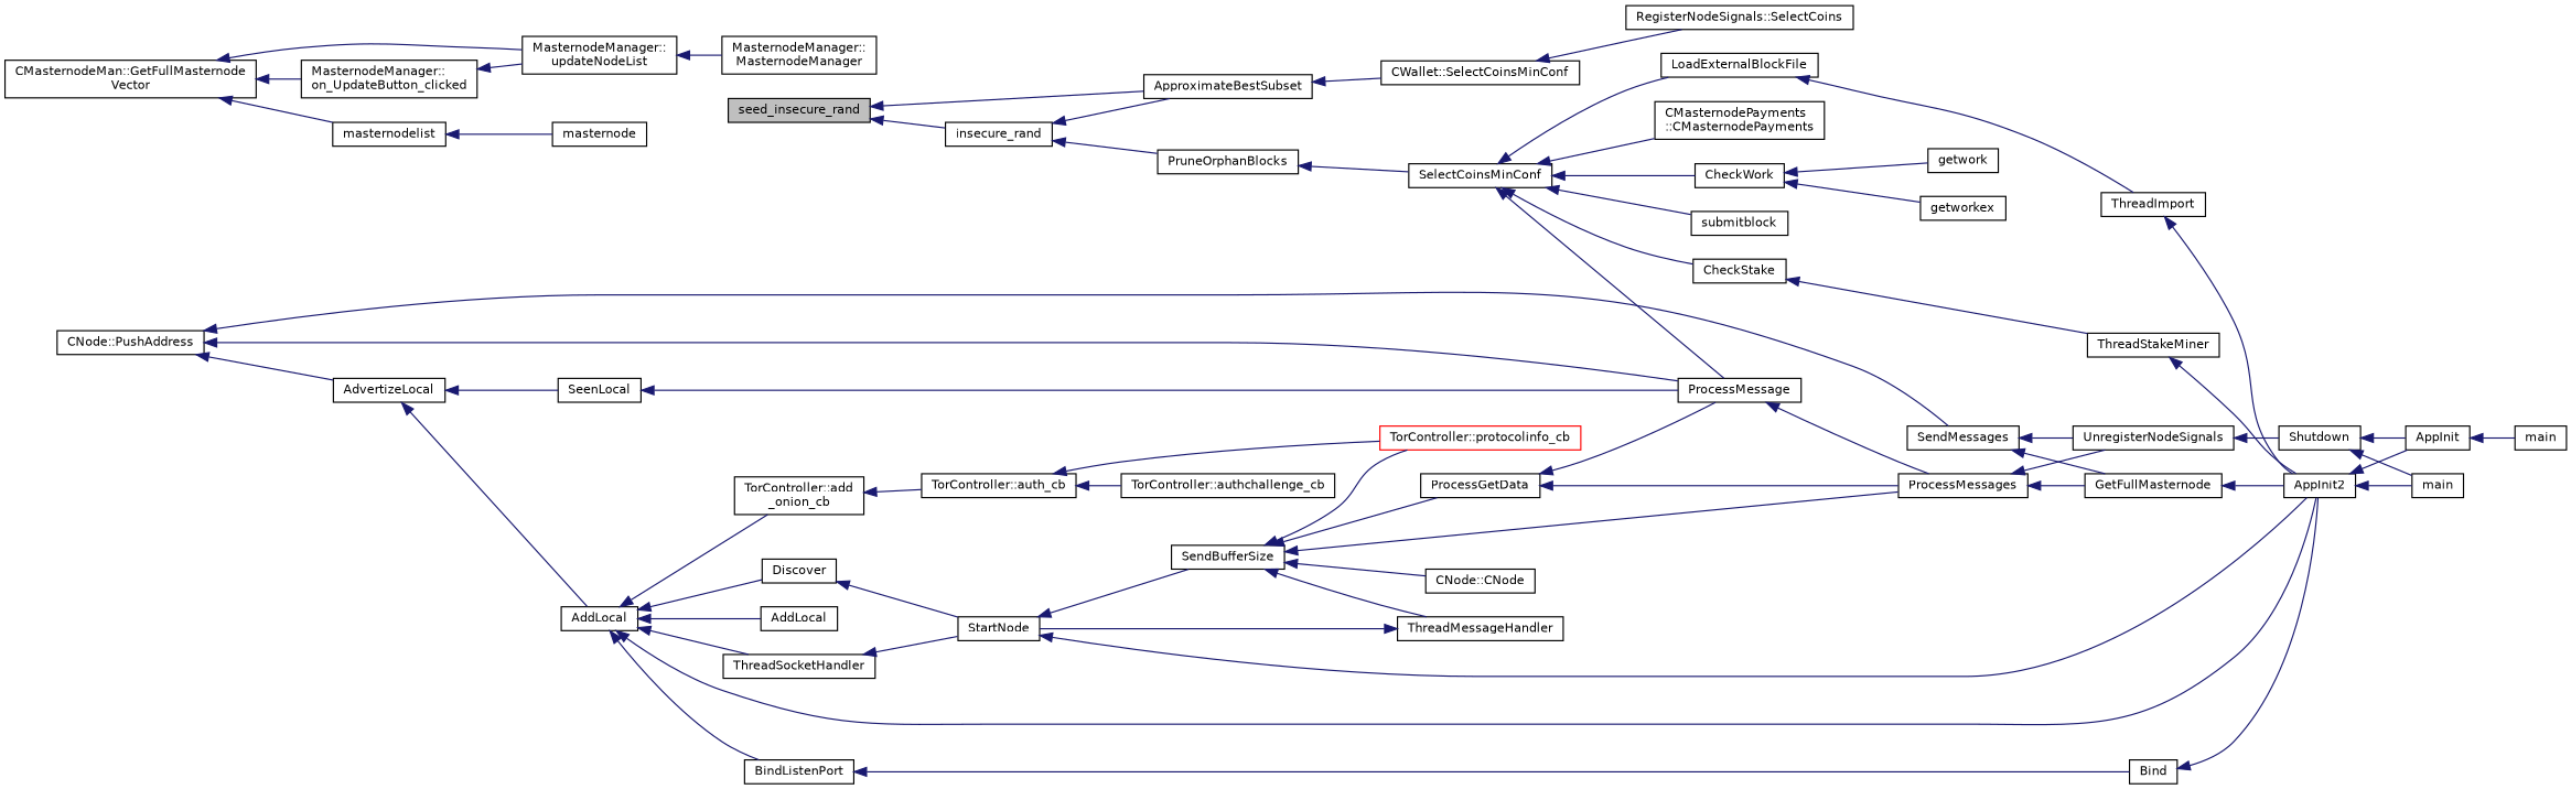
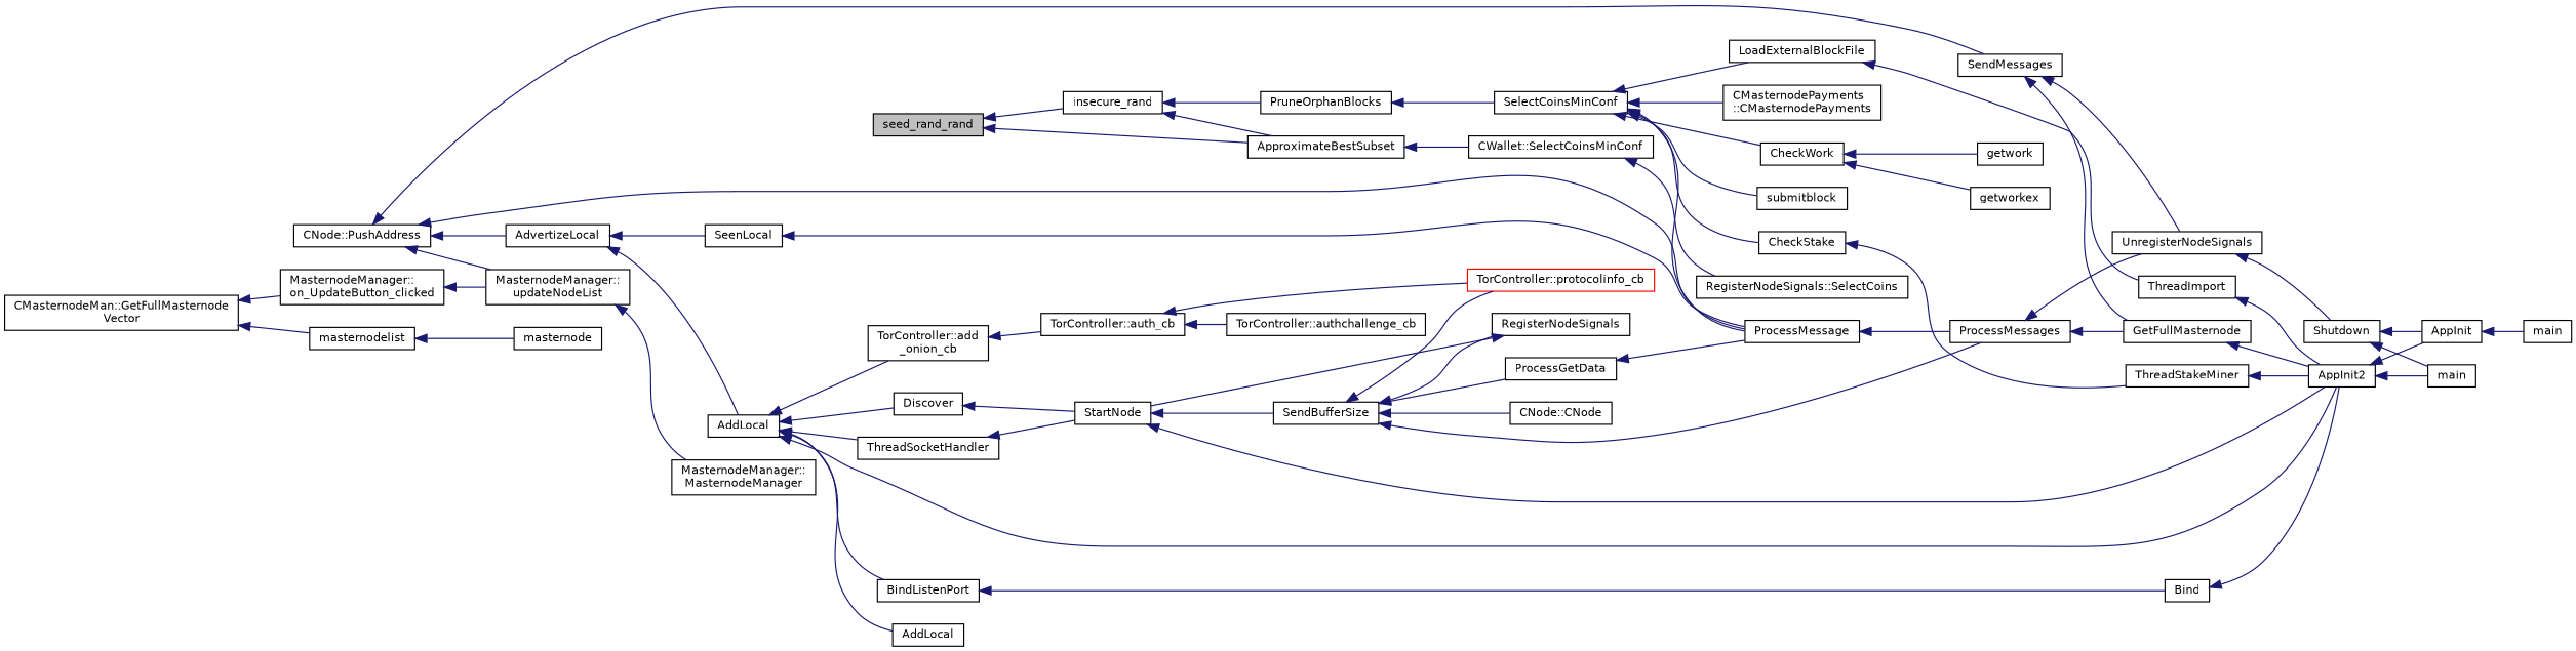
  digraph {
    rankdir=LR
    node [color=black fillcolor=white fontname=Helvetica fontsize=10 shape=record style=filled]
    edge [color=midnightblue dir=back fontname=Helvetica fontsize=10 labelfontname=Helvetica labelfontsize=10 style=solid]
-   n1 [fillcolor=grey75 fontcolor=black height=0.2 label=seed_insecure_rand width=0.4]
+   n1 [fillcolor=grey75 fontcolor=black height=0.2 label=seed_rand_rand width=0.4]
    n2 [height=0.2 label=insecure_rand width=0.4]
    n3 [height=0.2 label=ApproximateBestSubset width=0.4]
    n4 [height=0.2 label=PruneOrphanBlocks width=0.4]
    n5 [height=0.2 label="CWallet::SelectCoinsMinConf" width=0.4]
    n6 [height=0.2 label=SelectCoinsMinConf width=0.4]
    n7 [height=0.2 label="CNode::PushAddress" width=0.4]
    n8 [height=0.2 label=ProcessMessage width=0.4]
    n9 [height=0.2 label=SendMessages width=0.4]
    n10 [height=0.2 label=AdvertizeLocal width=0.4]
    n11 [height=0.2 label=LoadExternalBlockFile width=0.4]
    n12 [height=0.2 label="CMasternodePayments\l::CMasternodePayments" width=0.4]
    n13 [height=0.2 label=CheckWork width=0.4]
    n14 [height=0.2 label=CheckStake width=0.4]
    n15 [height=0.2 label=submitblock width=0.4]
    n16 [height=0.2 label=ThreadImport width=0.4]
    n17 [height=0.2 label=ProcessMessages width=0.4]
    n18 [height=0.2 label=getworkex width=0.4]
    n19 [height=0.2 label=getwork width=0.4]
    n20 [height=0.2 label=ThreadStakeMiner width=0.4]
    n21 [height=0.2 label=AppInit2 width=0.4]
    n22 [height=0.2 label=AppInit width=0.4]
    n23 [height=0.2 label=main width=0.4]
    n24 [height=0.2 label=main width=0.4]
    n25 [height=0.2 label=GetFullMasternode width=0.4]
    n26 [height=0.2 label=UnregisterNodeSignals width=0.4]
    n27 [height=0.2 label="CMasternodeMan::GetFullMasternode\lVector" width=0.4]
    n28 [height=0.2 label="MasternodeManager::\lupdateNodeList" width=0.4]
    n29 [height=0.2 label="MasternodeManager::\lon_UpdateButton_clicked" width=0.4]
    n30 [height=0.2 label=masternodelist width=0.4]
    n31 [height=0.2 label=Shutdown width=0.4]
    n32 [height=0.2 label="MasternodeManager::\lMasternodeManager" width=0.4]
    n33 [height=0.2 label=masternode width=0.4]
    n34 [height=0.2 label=AddLocal width=0.4]
    n35 [height=0.2 label=SeenLocal width=0.4]
    n36 [height=0.2 label=AddLocal width=0.4]
    n37 [height=0.2 label=ThreadSocketHandler width=0.4]
    n38 [height=0.2 label=BindListenPort width=0.4]
    n39 [height=0.2 label=Discover width=0.4]
    n40 [height=0.2 label="TorController::add\l_onion_cb" width=0.4]
    n41 [height=0.2 label=StartNode width=0.4]
    n42 [height=0.2 label=Bind width=0.4]
    n43 [height=0.2 label="TorController::auth_cb" width=0.4]
    n44 [height=0.2 label=SendBufferSize width=0.4]
    n45 [height=0.2 label=ProcessGetData width=0.4]
-   n46 [height=0.2 label=ThreadMessageHandler width=0.4]
+   n46 [height=0.2 label=RegisterNodeSignals width=0.4]
    n47 [height=0.2 label="CNode::CNode" width=0.4]
    n48 [color=red height=0.2 label="TorController::protocolinfo_cb" width=0.4]
    n49 [height=0.2 label="TorController::authchallenge_cb" width=0.4]
    n50 [height=0.2 label="RegisterNodeSignals::SelectCoins" width=0.4]
    n1 -> n2
    n1 -> n3
    n2 -> n3
    n2 -> n4
    n3 -> n5
    n4 -> n6
    n5 -> n50
    n6 -> n8
    n6 -> n11
    n6 -> n12
    n6 -> n13
    n6 -> n14
    n6 -> n15
    n7 -> n8
    n7 -> n9
    n7 -> n10
    n8 -> n17
    n9 -> n25
    n9 -> n26
    n10 -> n34
    n10 -> n35
    n11 -> n16
    n13 -> n18
    n13 -> n19
    n14 -> n20
    n16 -> n21
    n17 -> n25
    n17 -> n26
    n20 -> n21
    n21 -> n22
    n21 -> n23
    n22 -> n24
    n25 -> n21
    n26 -> n31
-   n27 -> n28
+   n7 -> n28
    n27 -> n29
    n27 -> n30
    n28 -> n32
    n29 -> n28
    n30 -> n33
    n31 -> n22
    n31 -> n23
    n34 -> n21
    n34 -> n36
    n34 -> n37
    n34 -> n38
    n34 -> n39
    n34 -> n40
    n35 -> n8
    n37 -> n41
    n38 -> n42
    n39 -> n41
    n40 -> n43
    n41 -> n21
    n41 -> n44
    n42 -> n21
    n43 -> n48
    n43 -> n49
    n44 -> n17
    n44 -> n45
    n44 -> n46
    n44 -> n47
    n44 -> n48
    n45 -> n8
-   n45 -> n17
    n46 -> n41
  }
